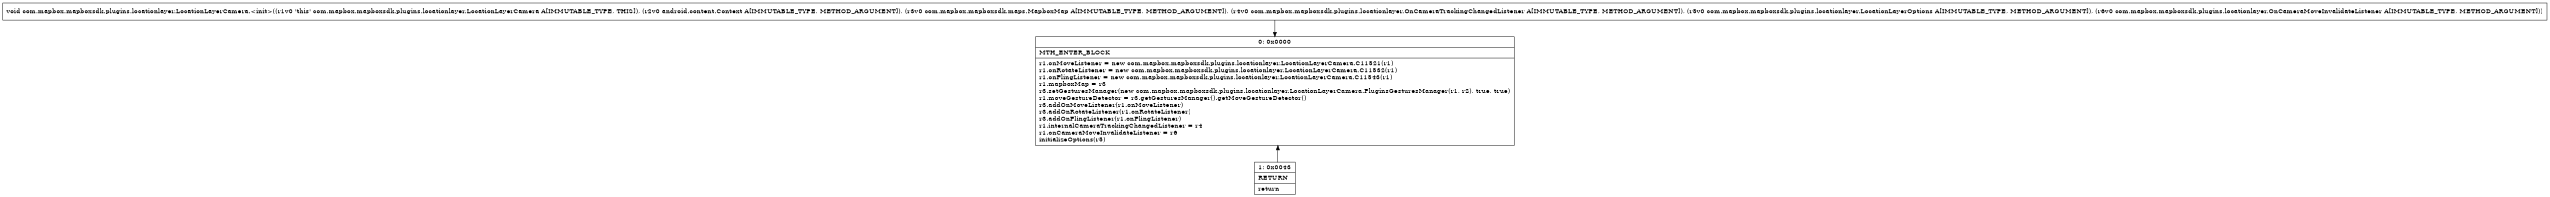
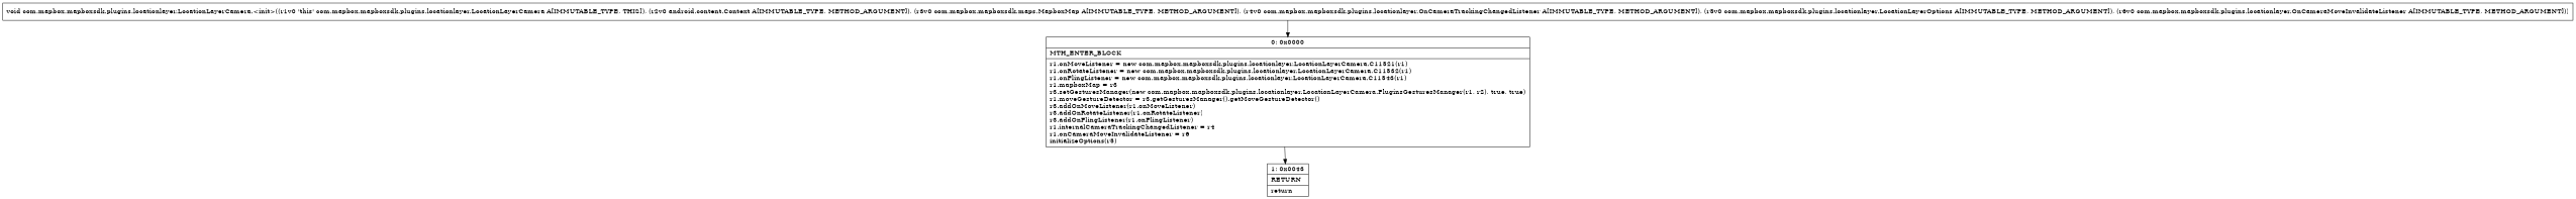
  digraph {
    node [shape=record]
    n1 [label="{0\:\ 0x0000|MTH_ENTER_BLOCK\l|r1.onMoveListener = new com.mapbox.mapboxsdk.plugins.locationlayer.LocationLayerCamera.C11521(r1)\lr1.onRotateListener = new com.mapbox.mapboxsdk.plugins.locationlayer.LocationLayerCamera.C11532(r1)\lr1.onFlingListener = new com.mapbox.mapboxsdk.plugins.locationlayer.LocationLayerCamera.C11543(r1)\lr1.mapboxMap = r3\lr3.setGesturesManager(new com.mapbox.mapboxsdk.plugins.locationlayer.LocationLayerCamera.PluginsGesturesManager(r1, r2), true, true)\lr1.moveGestureDetector = r3.getGesturesManager().getMoveGestureDetector()\lr3.addOnMoveListener(r1.onMoveListener)\lr3.addOnRotateListener(r1.onRotateListener)\lr3.addOnFlingListener(r1.onFlingListener)\lr1.internalCameraTrackingChangedListener = r4\lr1.onCameraMoveInvalidateListener = r6\linitializeOptions(r5)\l}"]
    n2 [label="{1\:\ 0x0043|RETURN\l|return\l}"]
    n3 [label="{void com.mapbox.mapboxsdk.plugins.locationlayer.LocationLayerCamera.\<init\>((r1v0 'this' com.mapbox.mapboxsdk.plugins.locationlayer.LocationLayerCamera A[IMMUTABLE_TYPE, THIS]), (r2v0 android.content.Context A[IMMUTABLE_TYPE, METHOD_ARGUMENT]), (r3v0 com.mapbox.mapboxsdk.maps.MapboxMap A[IMMUTABLE_TYPE, METHOD_ARGUMENT]), (r4v0 com.mapbox.mapboxsdk.plugins.locationlayer.OnCameraTrackingChangedListener A[IMMUTABLE_TYPE, METHOD_ARGUMENT]), (r5v0 com.mapbox.mapboxsdk.plugins.locationlayer.LocationLayerOptions A[IMMUTABLE_TYPE, METHOD_ARGUMENT]), (r6v0 com.mapbox.mapboxsdk.plugins.locationlayer.OnCameraMoveInvalidateListener A[IMMUTABLE_TYPE, METHOD_ARGUMENT])) }"]
-   n2 -> n1
+   n1 -> n2
    n3 -> n1
  }
